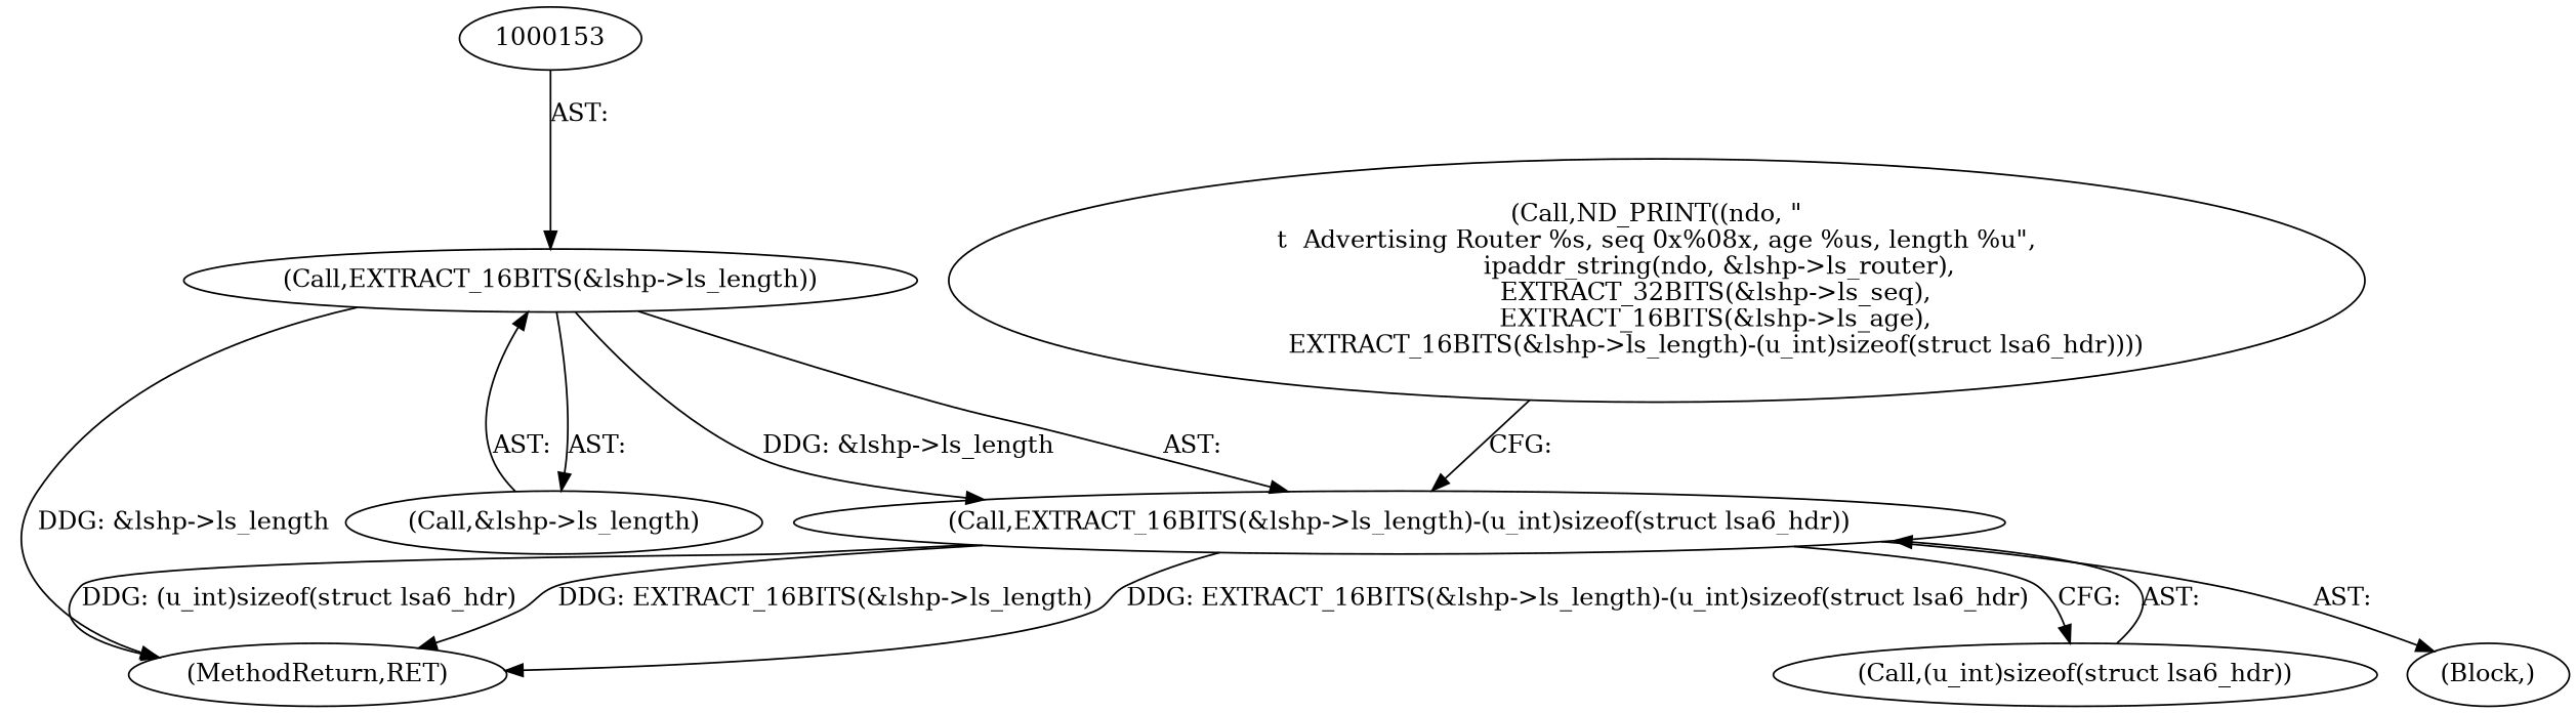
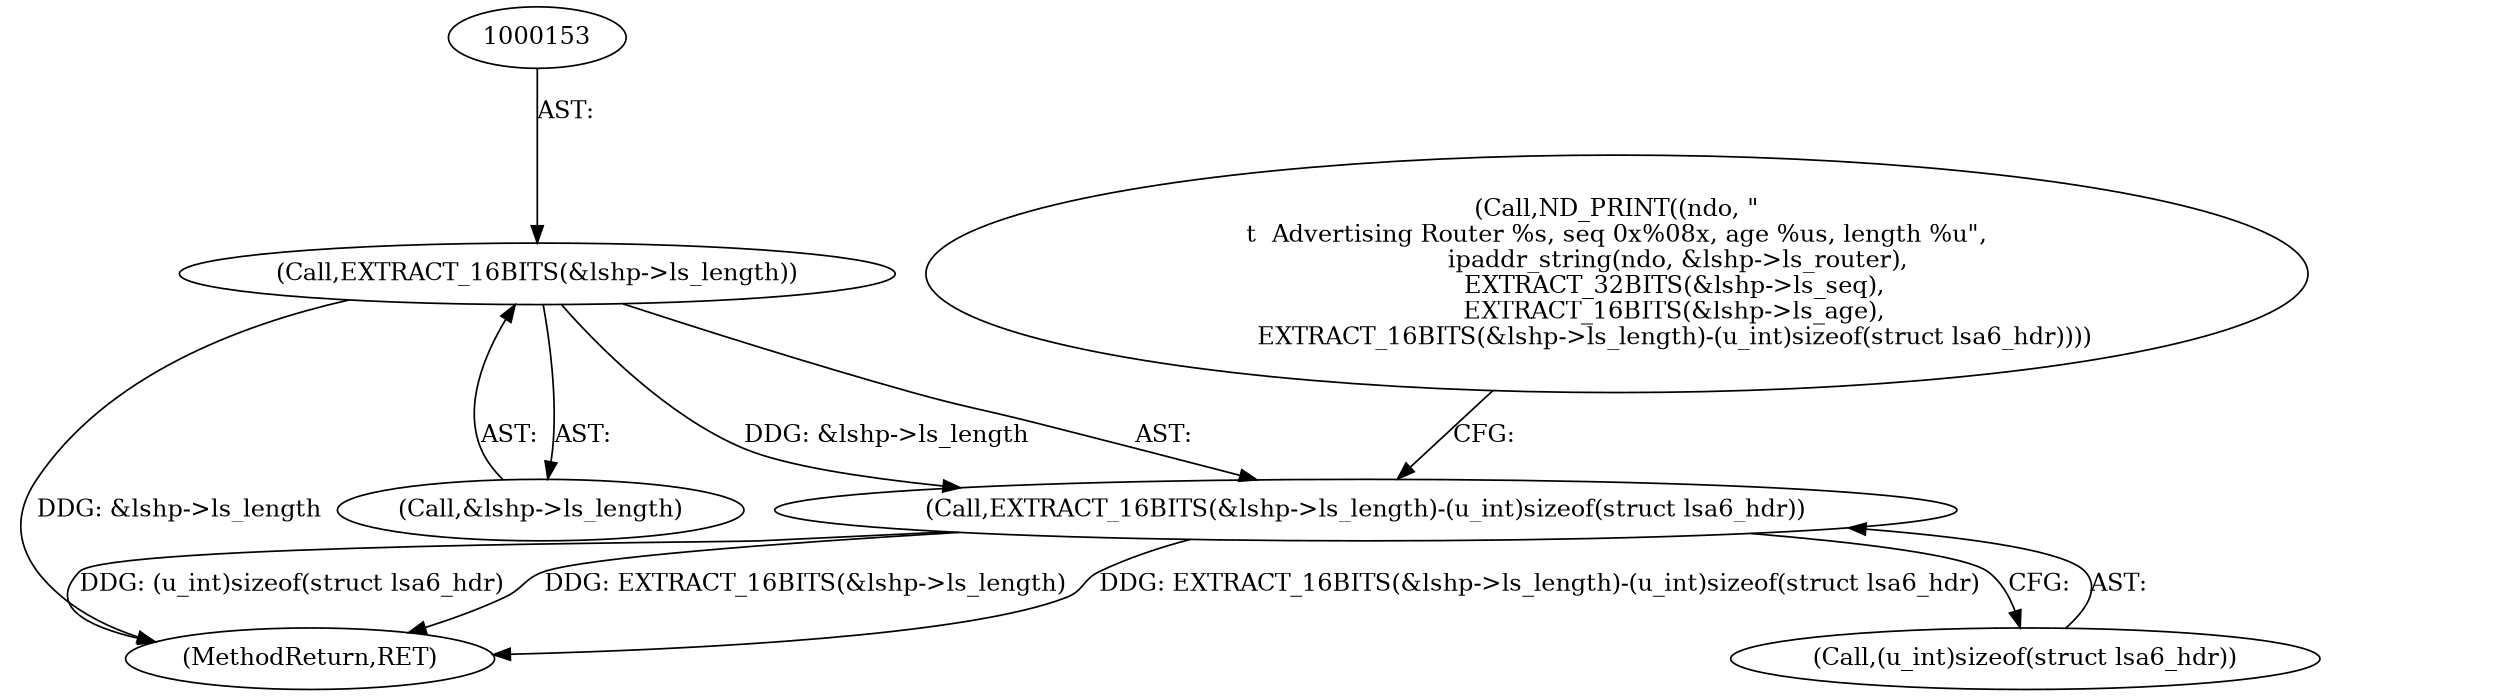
  digraph {
    n1 [label="(Call,EXTRACT_16BITS(&lshp->ls_length))"]
    n2 [label="(Call,EXTRACT_16BITS(&lshp->ls_length)-(u_int)sizeof(struct lsa6_hdr))"]
    n3 [label="(Call,&lshp->ls_length)"]
    n4 [label="(MethodReturn,RET)"]
    n5 [label="(Call,(u_int)sizeof(struct lsa6_hdr))"]
-   n6 [label="(Block,)"]
    n7 [label="(Call,ND_PRINT((ndo, \"\n\t  Advertising Router %s, seq 0x%08x, age %us, length %u\",\n                ipaddr_string(ndo, &lshp->ls_router),\n               EXTRACT_32BITS(&lshp->ls_seq),\n               EXTRACT_16BITS(&lshp->ls_age),\n               EXTRACT_16BITS(&lshp->ls_length)-(u_int)sizeof(struct lsa6_hdr))))"]
    1000153
    n1 -> n2 [label="AST: "]
    n1 -> n2 [label="DDG: &lshp->ls_length"]
    n1 -> n3 [label="AST: "]
    n1 -> n4 [label="DDG: &lshp->ls_length"]
    n2 -> n4 [label="DDG: (u_int)sizeof(struct lsa6_hdr)"]
    n2 -> n4 [label="DDG: EXTRACT_16BITS(&lshp->ls_length)"]
    n2 -> n4 [label="DDG: EXTRACT_16BITS(&lshp->ls_length)-(u_int)sizeof(struct lsa6_hdr)"]
    n2 -> n5 [label="CFG: "]
-   n2 -> n6 [label="AST: "]
    n3 -> n1 [label="AST: "]
    n5 -> n2 [label="AST: "]
    n7 -> n2 [label="CFG: "]
    1000153 -> n1 [label="AST: "]
  }
